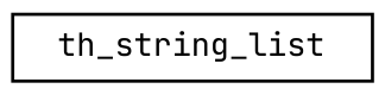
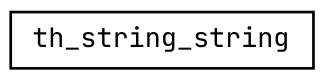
  digraph {
    rankdir=LR
    fontname="JetBrains Mono"
-   n1 [color=black fillcolor=white fontname="JetBrains Mono" fontsize=10 height=0.2 label=th_string_list shape=record style=filled width=0.4]
+   n1 [color=black fillcolor=white fontname="JetBrains Mono" fontsize=10 height=0.2 label=th_string_string shape=record style=filled width=0.4]
  }
